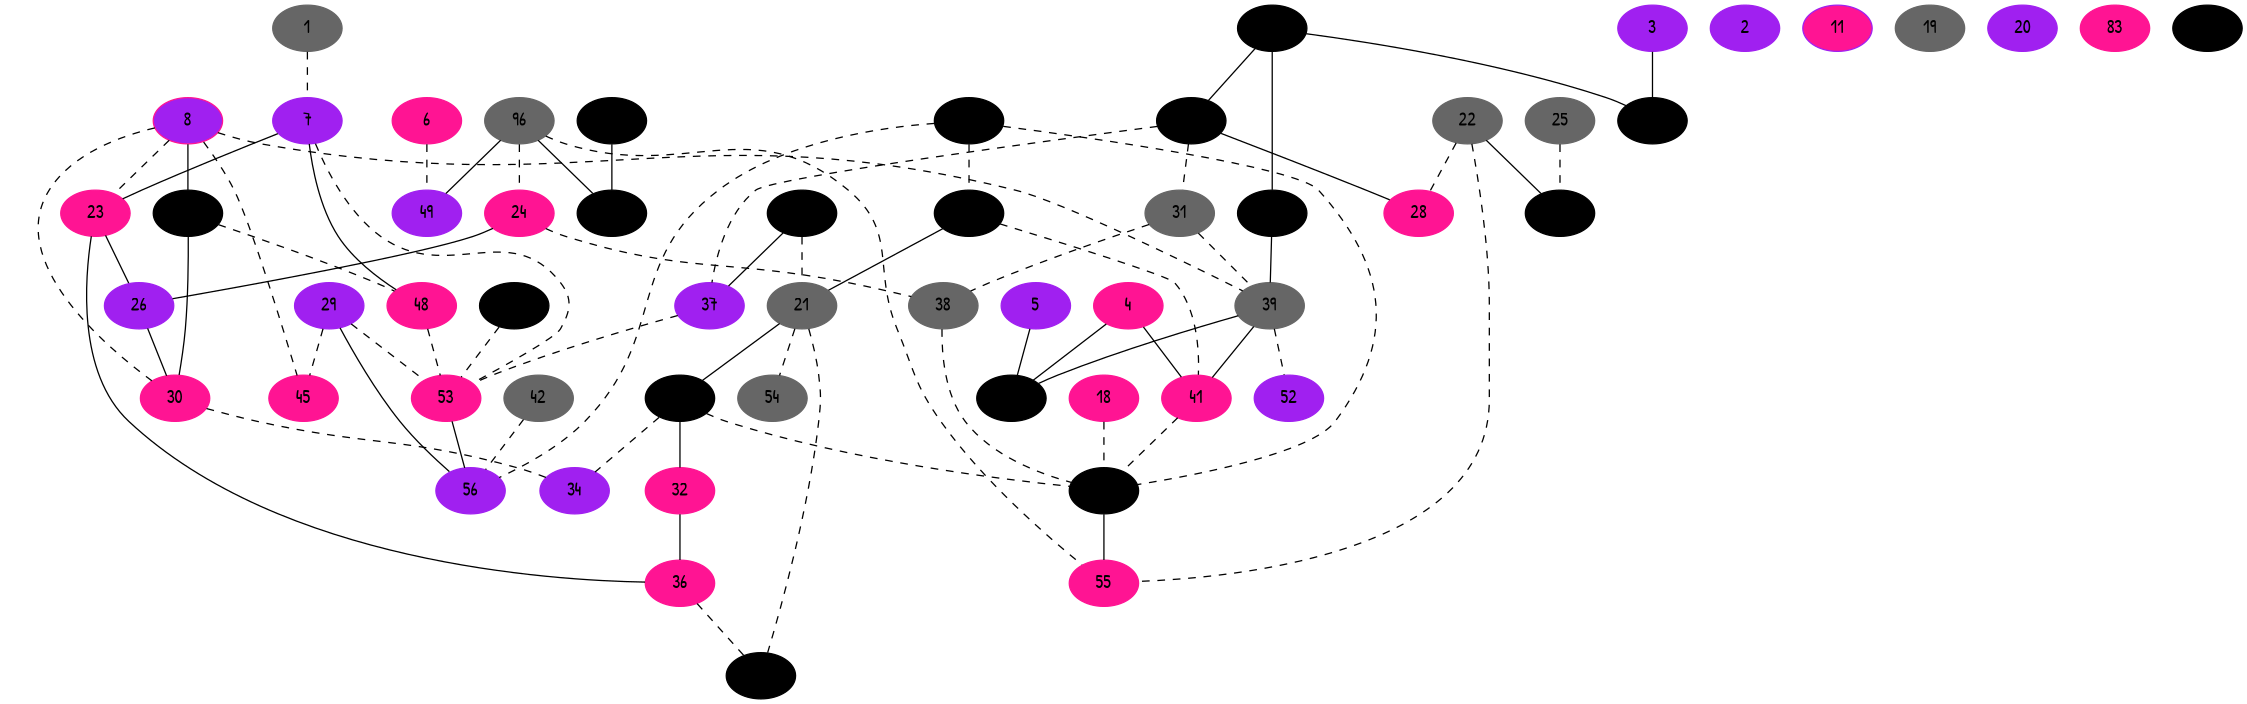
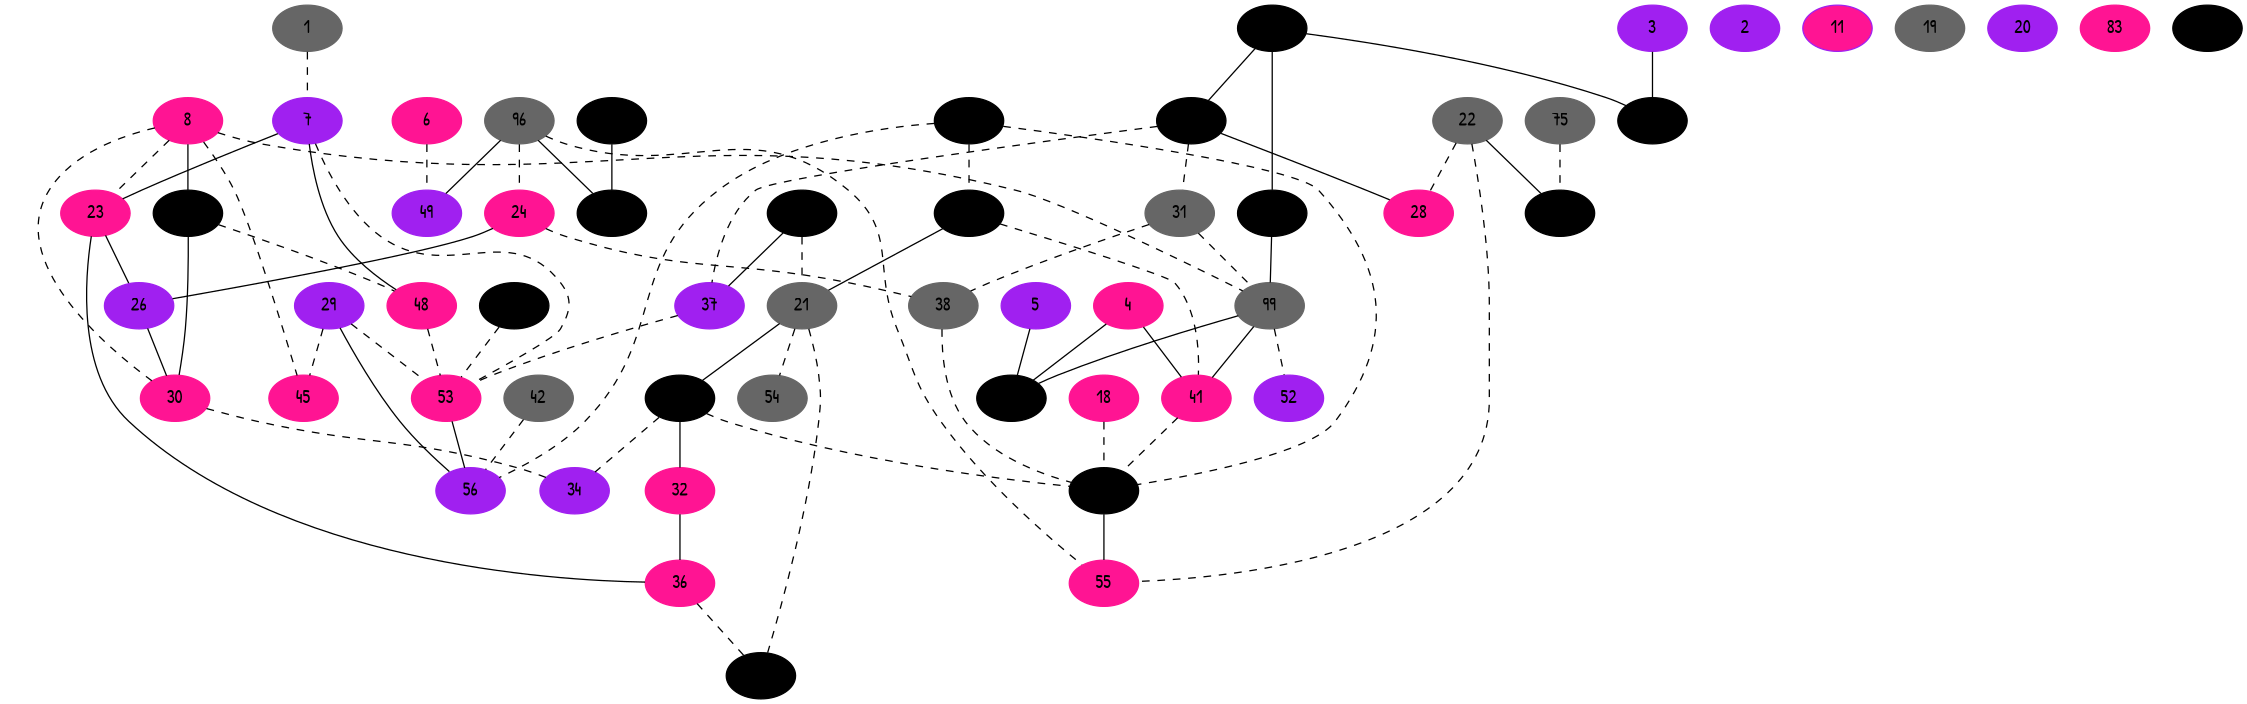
  graph {
    fontname="Patrick Hand"
    node [color=black fontname="Patrick Hand" style=filled]
    edge [fontname="Patrick Hand" style=dashed]
    1 [color=gray40]
    7 [color=purple]
    23 [color=deeppink]
    48 [color=deeppink]
    53 [color=deeppink]
    2 [color=purple]
    3 [color=purple]
    47
    4 [color=deeppink]
    41 [color=deeppink]
    46
    44
    5 [color=purple]
    6 [color=deeppink]
    49 [color=purple]
    26 [color=purple]
    36 [color=deeppink]
    56 [color=purple]
-   8 [color=deeppink fillcolor=purple]
+   8 [color=deeppink]
    12
    30 [color=deeppink]
-   39 [color=gray40]
+   39 [color=gray40 label=99]
    45 [color=deeppink]
    34 [color=purple]
    52 [color=purple]
    9
    10
    15
    28 [color=deeppink]
    31 [color=gray40]
    37 [color=purple]
    38 [color=gray40]
    11 [color=purple fillcolor=deeppink]
    13
    17
    21 [color=gray40]
    55 [color=deeppink]
    14
    27
    40
    54 [color=gray40]
    n42 [color=gray40 label=96]
    24 [color=deeppink]
    51
    18 [color=deeppink]
    19 [color=gray40]
    20 [color=purple]
    32 [color=deeppink]
    22 [color=gray40]
    35
-   25 [color=gray40]
+   25 [color=gray40 label=75]
    29 [color=purple]
    n53 [color=deeppink label=83]
    42 [color=gray40]
    43
    50
    57
    1 -- 7
    7 -- 23 [style=solid]
    7 -- 48 [style=solid]
    7 -- 53
    23 -- 26 [style=solid]
    23 -- 36 [style=solid]
    48 -- 53
    53 -- 56 [style=solid]
    3 -- 47 [style=solid]
    4 -- 41 [style=solid]
    4 -- 46 [style=solid]
    41 -- 44
    44 -- 55 [style=solid]
    5 -- 46 [style=solid]
    6 -- 49
    26 -- 30 [style=solid]
    36 -- 40
    8 -- 23
    8 -- 12 [style=solid]
    8 -- 30
    8 -- 39
    8 -- 45
    12 -- 48
    12 -- 30 [style=solid]
    30 -- 34
    39 -- 41 [style=solid]
    39 -- 46 [style=solid]
    39 -- 52
    9 -- 47 [style=solid]
    9 -- 10 [style=solid]
    9 -- 15 [style=solid]
    10 -- 28 [style=solid]
    10 -- 31
    10 -- 37
    15 -- 39 [style=solid]
    31 -- 39
    31 -- 38
    37 -- 53
    38 -- 44
    13 -- 44
    13 -- 56
    13 -- 17
    17 -- 41
    17 -- 21 [style=solid]
    21 -- 27 [style=solid]
    21 -- 40
    21 -- 54
    14 -- 37 [style=solid]
    14 -- 21
    27 -- 44
    27 -- 34
    27 -- 32 [style=solid]
    n42 -- 49 [style=solid]
    n42 -- 55
    n42 -- 24
    n42 -- 51 [style=solid]
    24 -- 26 [style=solid]
    24 -- 38
    18 -- 44
    32 -- 36 [style=solid]
    22 -- 28
    22 -- 55
    22 -- 35 [style=solid]
    25 -- 35
    29 -- 53
    29 -- 56 [style=solid]
    29 -- 45
    42 -- 56
    43 -- 51 [style=solid]
    50 -- 53
  }
